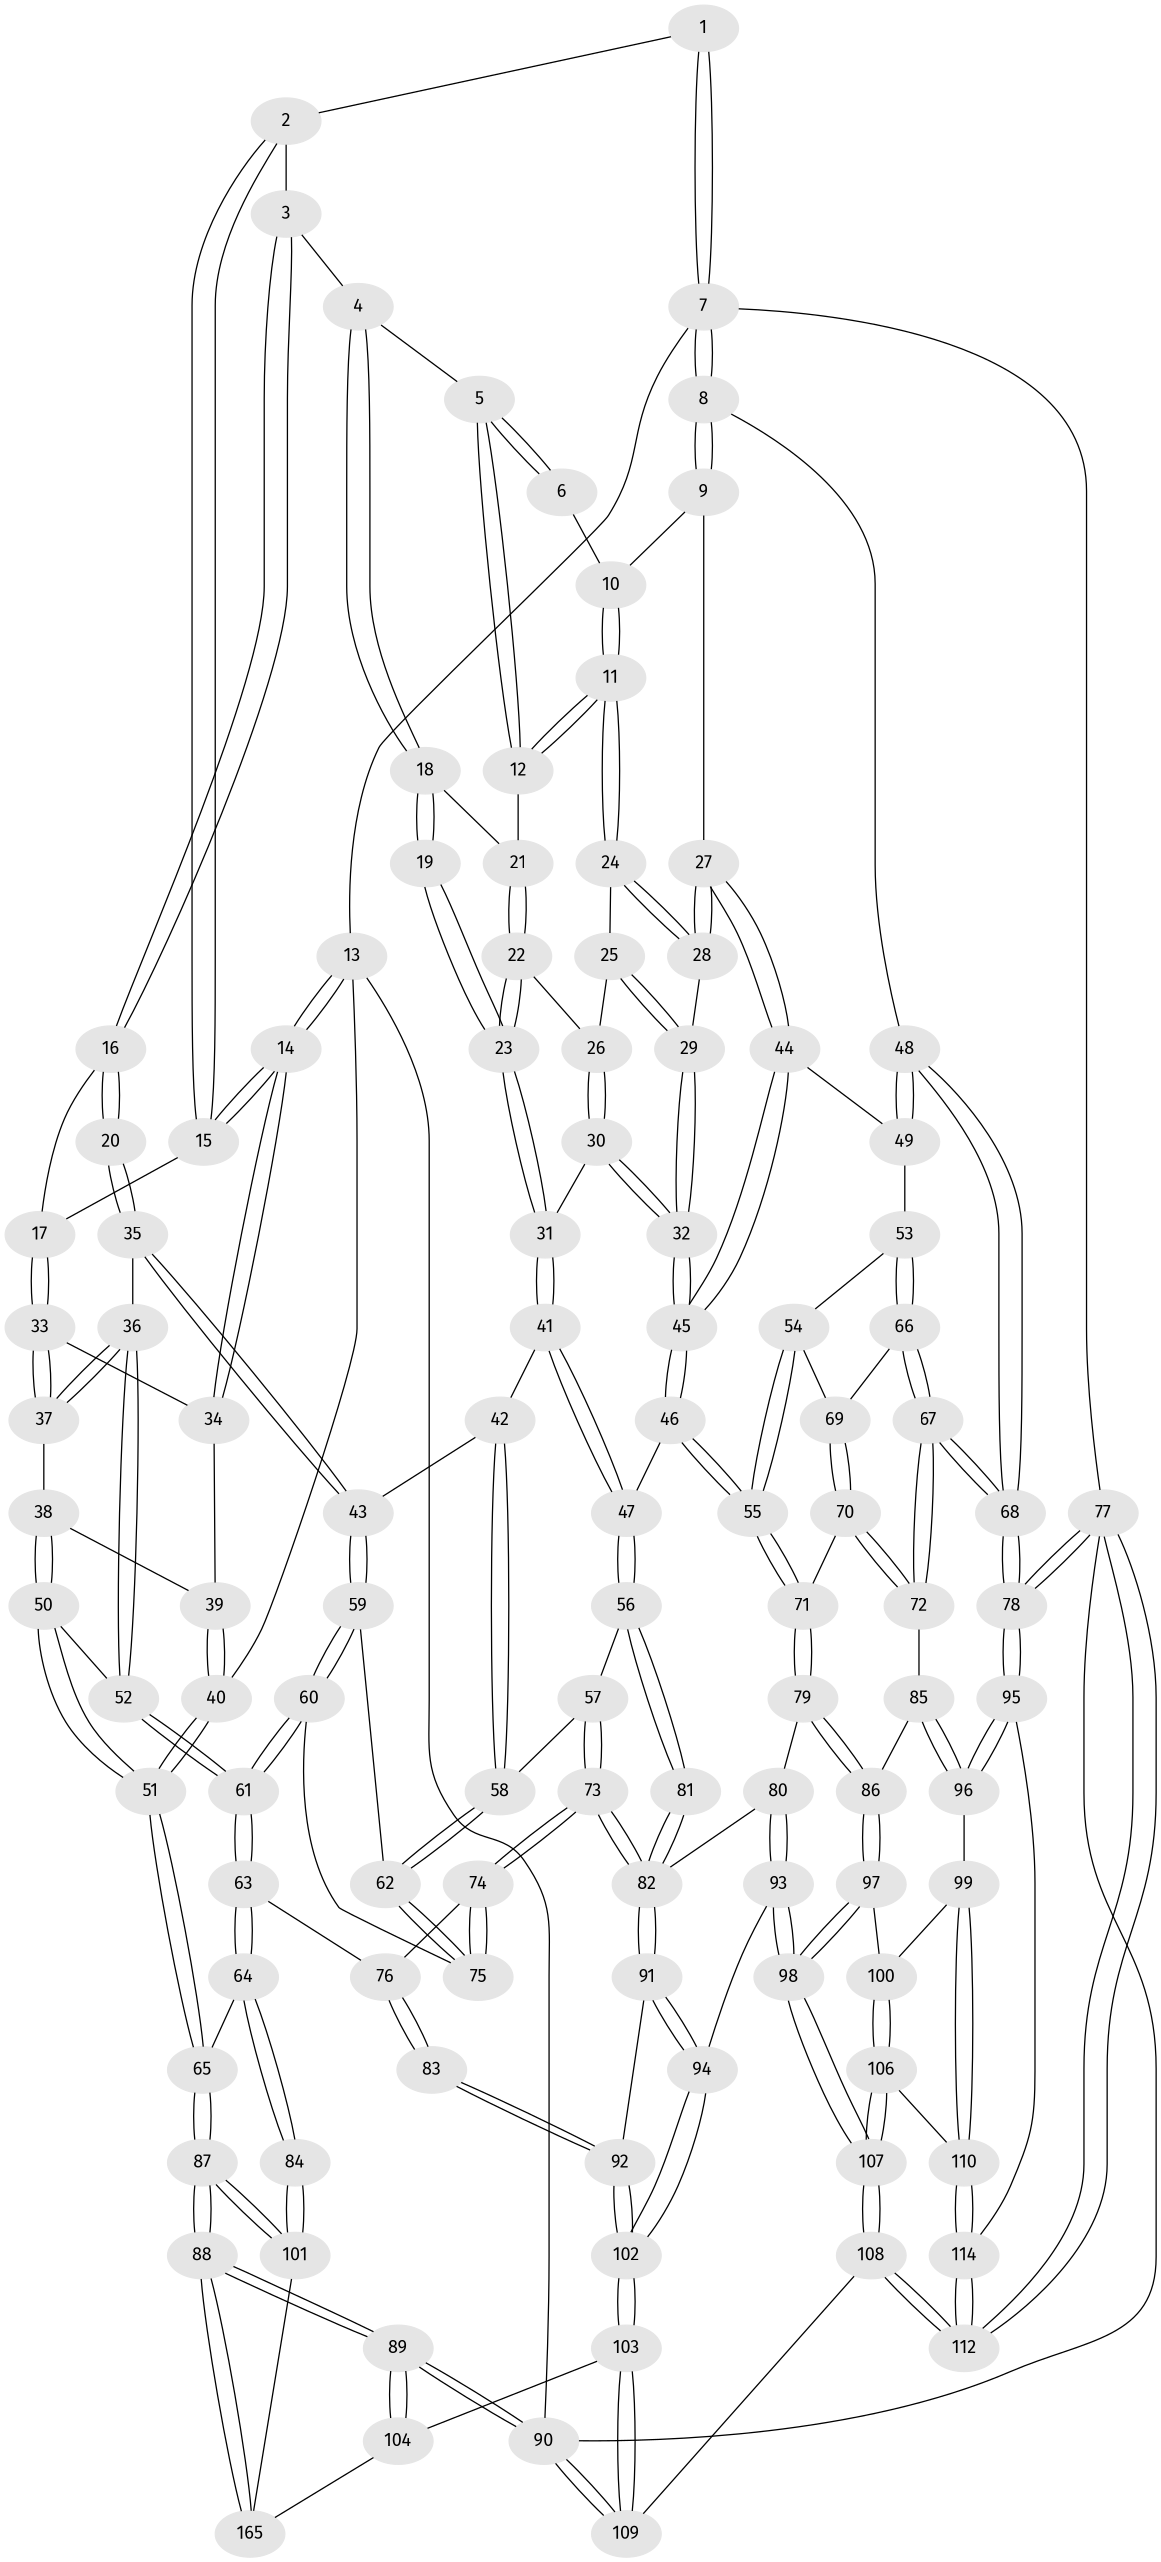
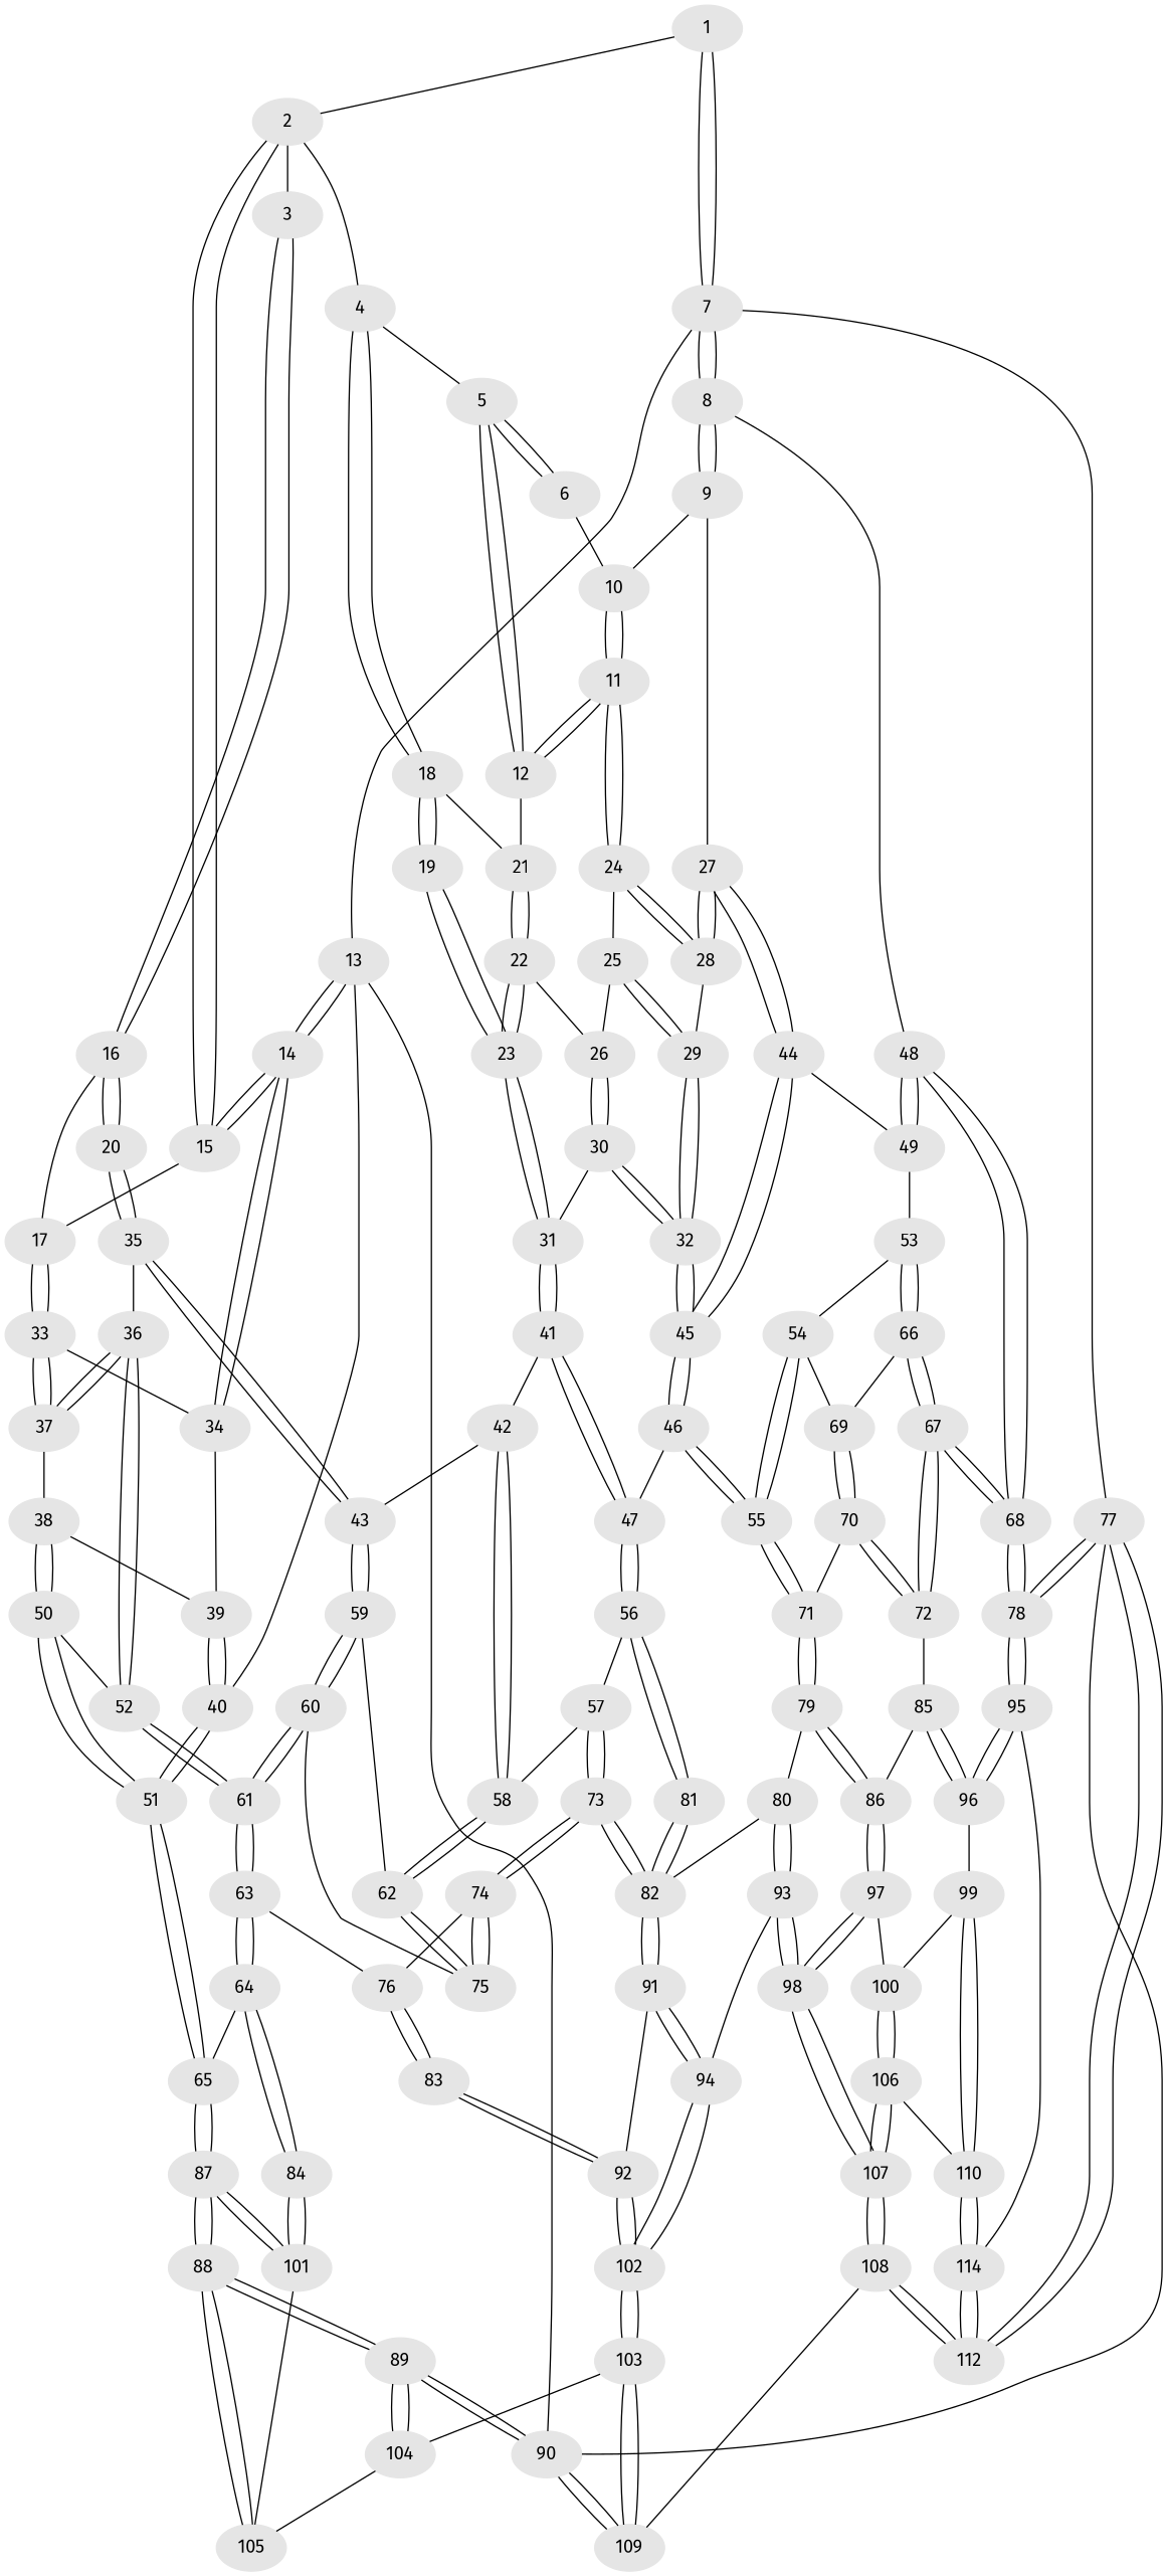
  graph {
    fontname="Fira Sans"
    node [color=gray90 fontname="Fira Sans" style=filled]
    edge [fontname="Fira Sans"]
    1
    2
    7
    3
    15
    8
    13
    77
    4
    16
    17
    5
    18
    20
    6
    12
    21
    19
    10
    11
    9
    48
    14
    40
    90
    78
    112
    27
    49
    68
    28
    44
    24
    25
    22
    34
    51
    109
    39
    33
    35
    37
    23
    31
    36
    43
    26
    30
    41
    29
    32
    45
    42
    47
    46
    38
    52
    59
    61
    50
    65
    58
    56
    62
    60
    53
    55
    71
    57
    81
    54
    66
    87
    63
    69
    67
    70
    79
    73
    82
    74
    75
    64
    76
    84
    83
    101
    88
    72
    85
    95
    80
    86
    96
    91
    92
    n97 [label=114]
    93
    97
    94
    98
    102
-   105 [label=165]
+   105
    99
    100
    89
    104
    103
    107
    110
    106
    108
    1 -- 2
    1 -- 7
    1 -- 7
    2 -- 3
    2 -- 15
    2 -- 15
    7 -- 8
    7 -- 8
    7 -- 13
    7 -- 77
-   3 -- 4
+   2 -- 4
    3 -- 16
    3 -- 16
    15 -- 17
    8 -- 9
    8 -- 9
    8 -- 48
    13 -- 14
    13 -- 14
    13 -- 40
    13 -- 90
    77 -- 90
    77 -- 78
    77 -- 78
    77 -- 112
    77 -- 112
    4 -- 5
    4 -- 18
    4 -- 18
    16 -- 17
    16 -- 20
    16 -- 20
    17 -- 33
    17 -- 33
    5 -- 6
    5 -- 6
    5 -- 12
    5 -- 12
    18 -- 21
    18 -- 19
    18 -- 19
    20 -- 35
    20 -- 35
    6 -- 10
    12 -- 21
    21 -- 22
    21 -- 22
    19 -- 23
    19 -- 23
    10 -- 11
    10 -- 11
    11 -- 12
    11 -- 12
    11 -- 24
    11 -- 24
    9 -- 10
    9 -- 27
    48 -- 49
    48 -- 49
    48 -- 68
    48 -- 68
    14 -- 15
    14 -- 15
    14 -- 34
    14 -- 34
    40 -- 51
    40 -- 51
    90 -- 109
    90 -- 109
    78 -- 95
    78 -- 95
    27 -- 28
    27 -- 28
    27 -- 44
    27 -- 44
    49 -- 53
    68 -- 78
    68 -- 78
    28 -- 29
    44 -- 49
    44 -- 45
    44 -- 45
    24 -- 28
    24 -- 28
    24 -- 25
    25 -- 26
    25 -- 29
    25 -- 29
    22 -- 23
    22 -- 23
    22 -- 26
    34 -- 39
    51 -- 65
    51 -- 65
    39 -- 40
    39 -- 40
    33 -- 34
    33 -- 37
    33 -- 37
    35 -- 36
    35 -- 43
    35 -- 43
    37 -- 38
    23 -- 31
    23 -- 31
    31 -- 41
    31 -- 41
    36 -- 37
    36 -- 37
    36 -- 52
    36 -- 52
    43 -- 59
    43 -- 59
    26 -- 30
    26 -- 30
    30 -- 31
    30 -- 32
    30 -- 32
    41 -- 42
    41 -- 47
    41 -- 47
    29 -- 32
    29 -- 32
    32 -- 45
    32 -- 45
    45 -- 46
    45 -- 46
    42 -- 43
    42 -- 58
    42 -- 58
    47 -- 56
    47 -- 56
    46 -- 47
    46 -- 55
    46 -- 55
    38 -- 39
    38 -- 50
    38 -- 50
    52 -- 61
    52 -- 61
    59 -- 62
    59 -- 60
    59 -- 60
    61 -- 63
    61 -- 63
    50 -- 51
    50 -- 51
    50 -- 52
    65 -- 87
    65 -- 87
    58 -- 62
    58 -- 62
    56 -- 57
    56 -- 81
    56 -- 81
    62 -- 75
    62 -- 75
    60 -- 61
    60 -- 61
    60 -- 75
    53 -- 54
    53 -- 66
    53 -- 66
    55 -- 71
    55 -- 71
    71 -- 79
    71 -- 79
    57 -- 58
    57 -- 73
    57 -- 73
    81 -- 82
    81 -- 82
    54 -- 55
    54 -- 55
    54 -- 69
    66 -- 69
    66 -- 67
    66 -- 67
    87 -- 101
    87 -- 101
    87 -- 88
    87 -- 88
    63 -- 64
    63 -- 64
    63 -- 76
    69 -- 70
    69 -- 70
    67 -- 68
    67 -- 68
    67 -- 72
    67 -- 72
    70 -- 71
    70 -- 72
    70 -- 72
    79 -- 80
    79 -- 86
    79 -- 86
    73 -- 82
    73 -- 82
    73 -- 74
    73 -- 74
    82 -- 91
    82 -- 91
    74 -- 75
    74 -- 75
    74 -- 76
    64 -- 65
    64 -- 84
    64 -- 84
    76 -- 83
    76 -- 83
    84 -- 101
    84 -- 101
    83 -- 92
    83 -- 92
    101 -- 105
    88 -- 105
    88 -- 105
    88 -- 89
    88 -- 89
    72 -- 85
    85 -- 86
    85 -- 96
    85 -- 96
    95 -- 96
    95 -- 96
    95 -- n97
    80 -- 82
    80 -- 93
    80 -- 93
    86 -- 97
    86 -- 97
    96 -- 99
    91 -- 92
    91 -- 94
    91 -- 94
    92 -- 102
    92 -- 102
    n97 -- 112
    n97 -- 112
    93 -- 94
    93 -- 98
    93 -- 98
    97 -- 98
    97 -- 98
    97 -- 100
    94 -- 102
    94 -- 102
    98 -- 107
    98 -- 107
    102 -- 103
    102 -- 103
    99 -- 100
    99 -- 110
    99 -- 110
    100 -- 106
    100 -- 106
    89 -- 90
    89 -- 90
    89 -- 104
    89 -- 104
    104 -- 105
    103 -- 109
    103 -- 109
    103 -- 104
    107 -- 108
    107 -- 108
    110 -- n97
    110 -- n97
    106 -- 107
    106 -- 107
    106 -- 110
    108 -- 112
    108 -- 112
    108 -- 109
  }
